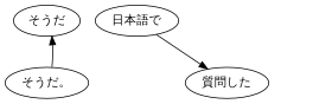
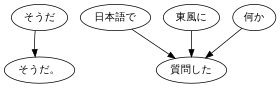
  digraph {
    fontname=Nunito
    node [fontname=Nunito]
    edge [fontname=Nunito]
    n1 [label="そうだ"]
    n2 [label="そうだ。"]
    n3 [label="日本語で"]
    n4 [label="質問した"]
-   n2 -> n1
+   n5 [label="東風に"]
+   n6 [label="何か"]
+   n1 -> n2
    n3 -> n4
+   n5 -> n4
+   n6 -> n4
  }
